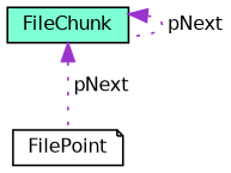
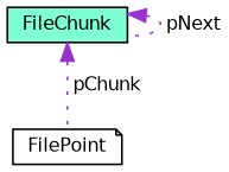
  digraph {
    node [color=black fontname=Helvetica fontsize=10 style=filled]
    edge [color=darkorchid3 dir=back fontname=Helvetica fontsize=10 labelfontname=Helvetica labelfontsize=10 style=dotted]
    n1 [fillcolor=white fontcolor=black height=0.2 label=FilePoint shape=note width=0.4]
    n2 [fillcolor=aquamarine height=0.2 label=FileChunk shape=box width=0.4]
-   n2 -> n1 [label=" pNext"]
+   n2 -> n1 [label=" pChunk"]
    n2 -> n2 [label=" pNext"]
  }
